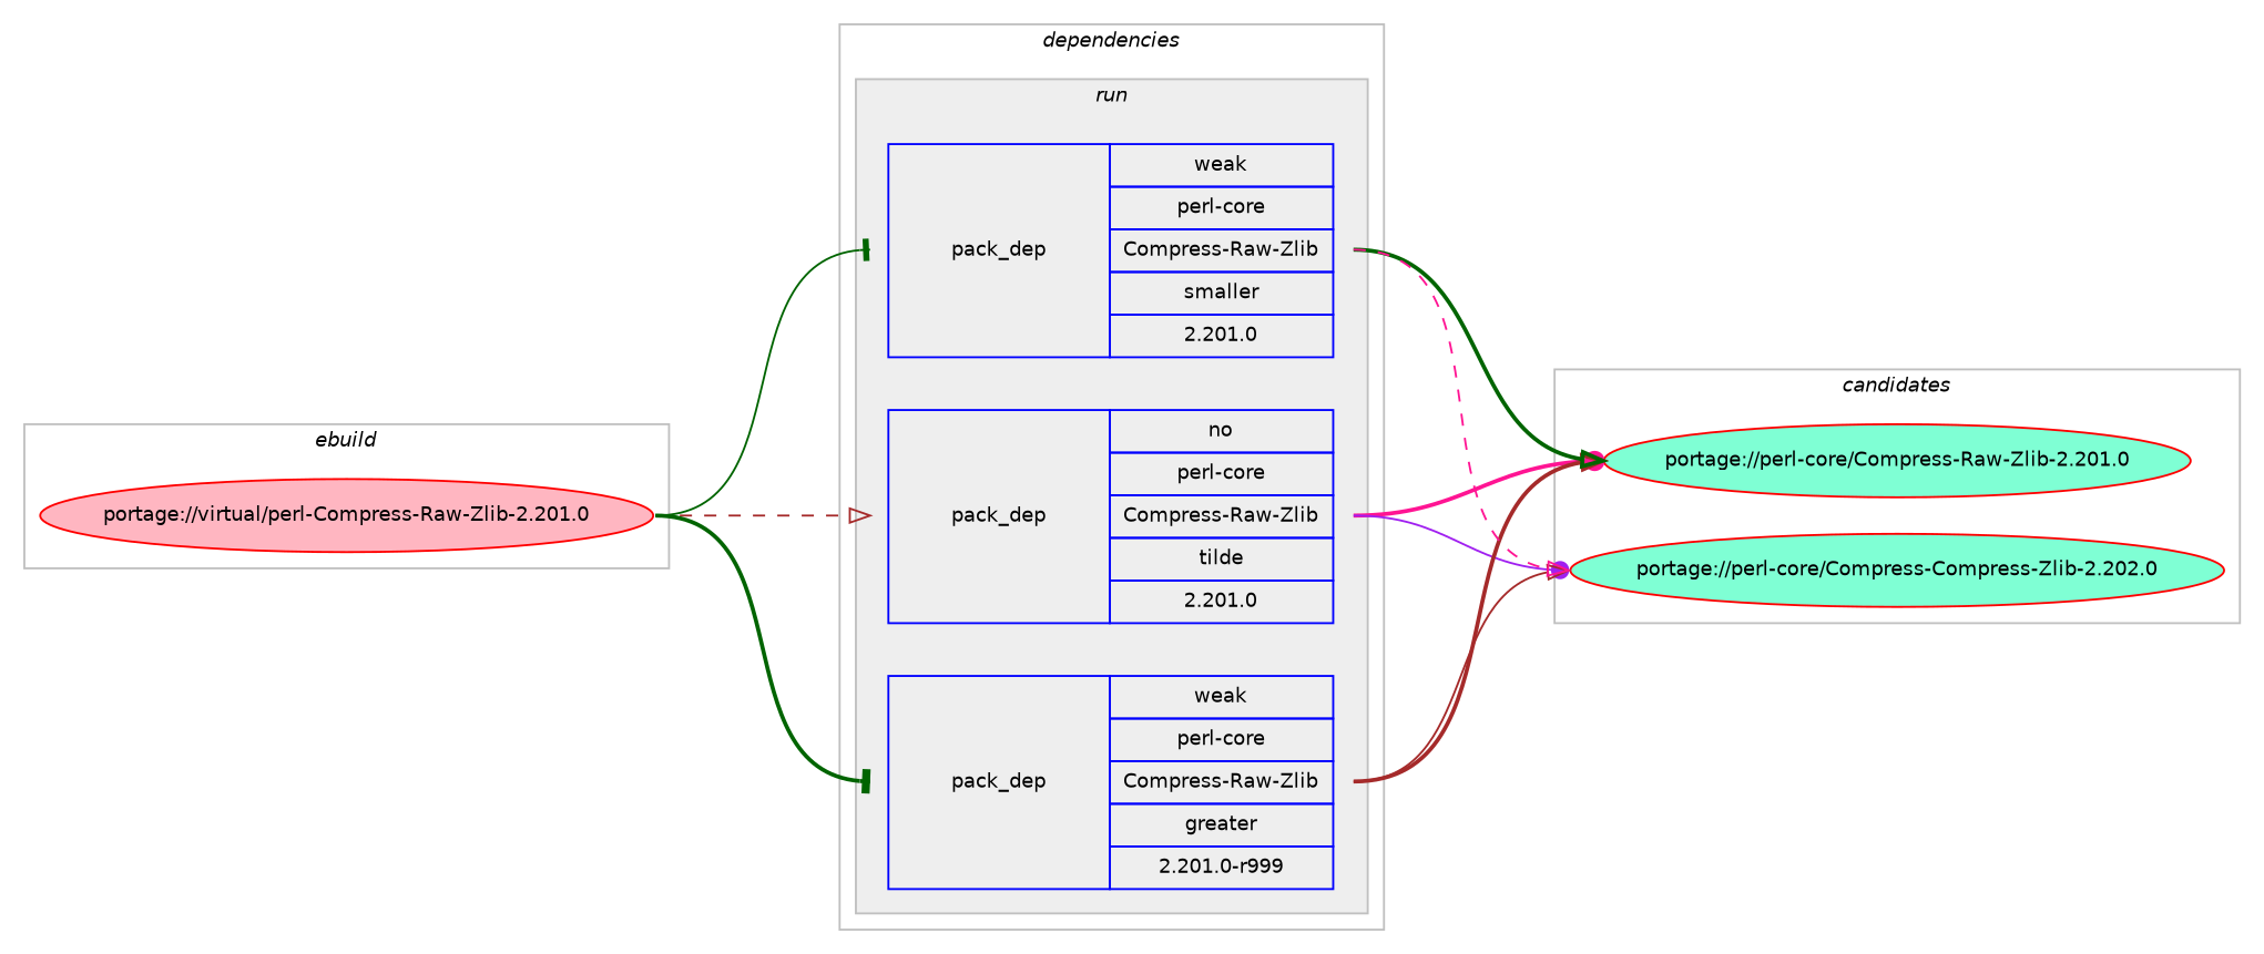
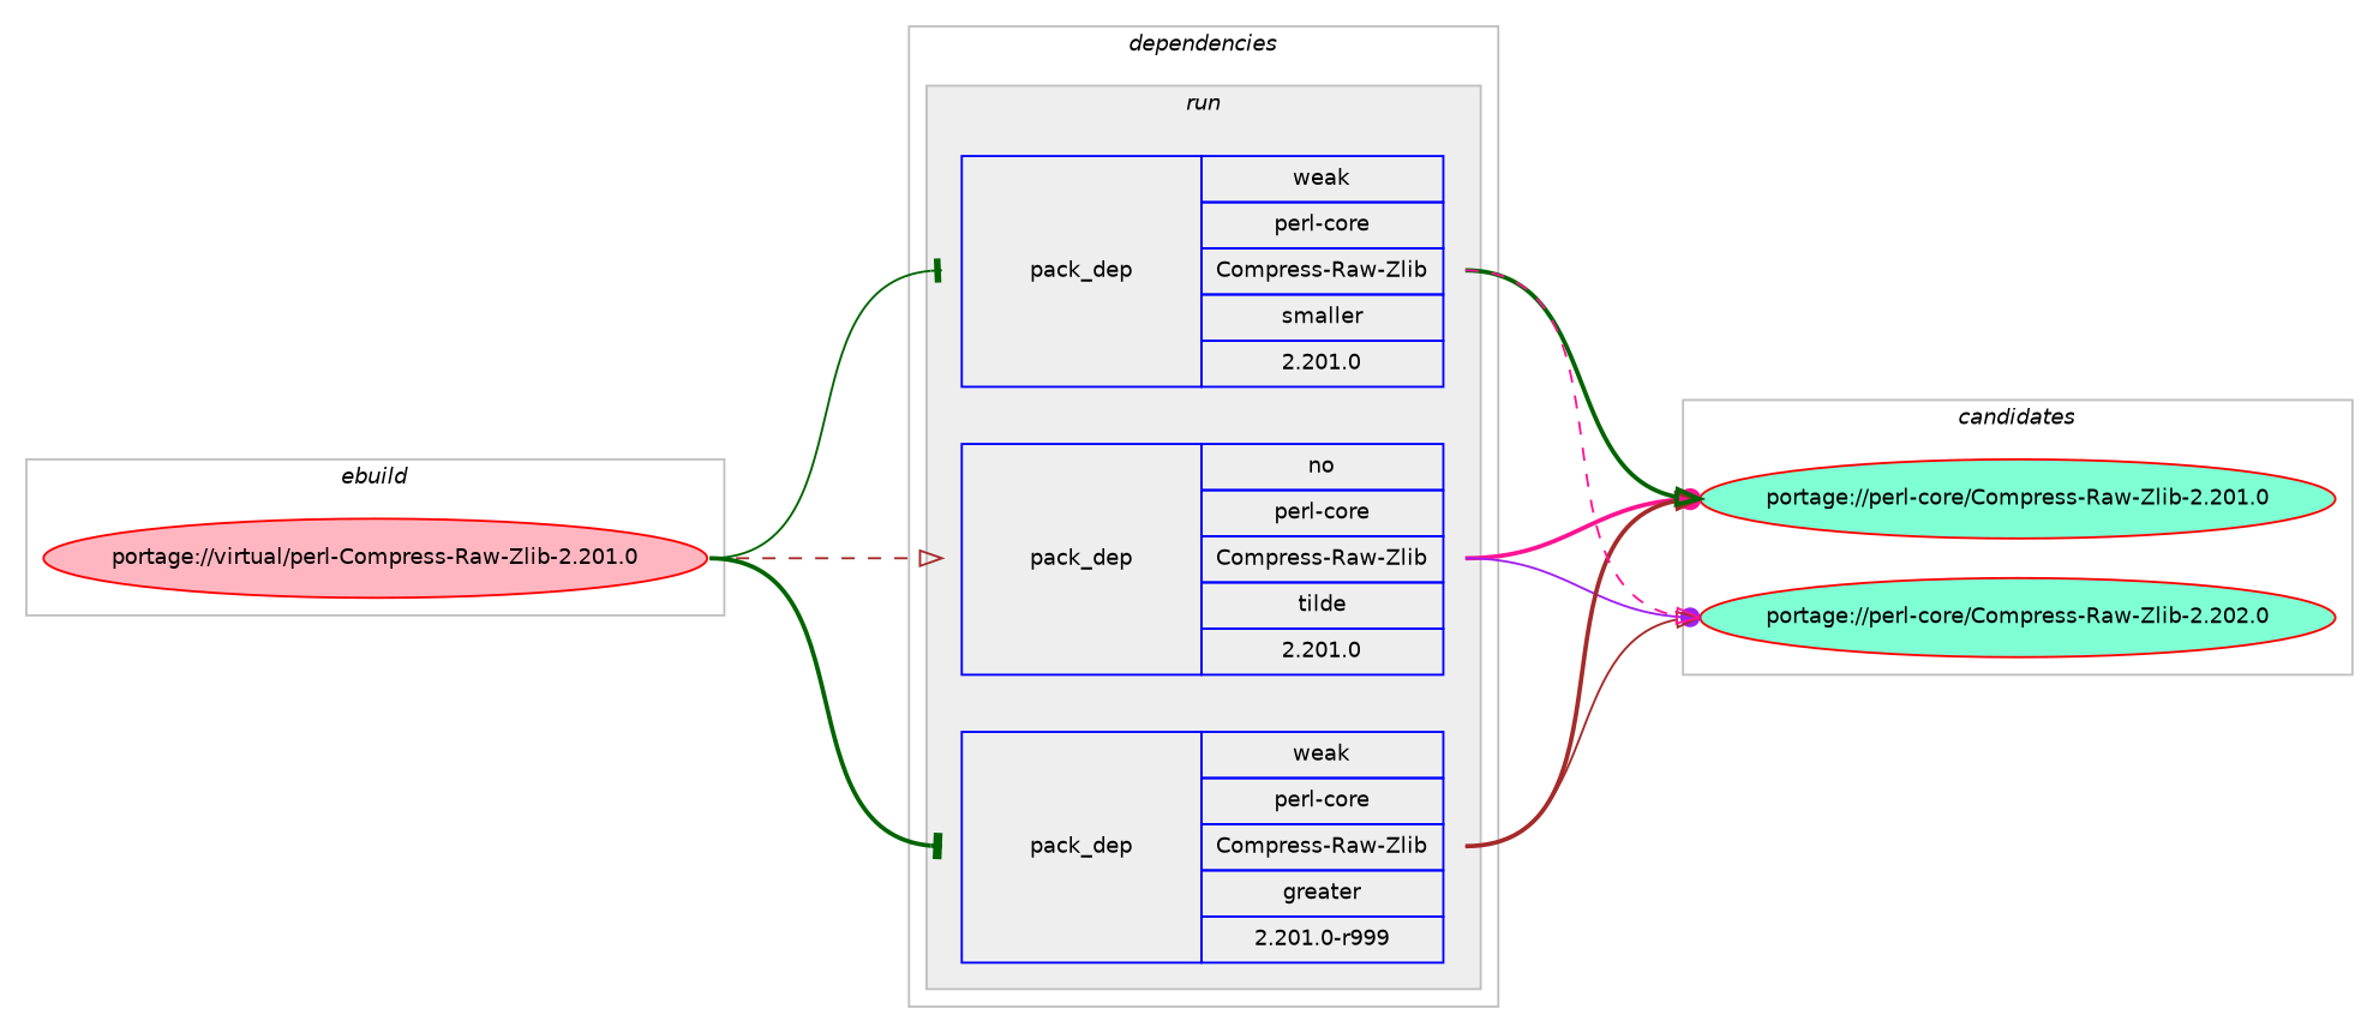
  digraph {
    compound=true
    concentrate=true
    fontname=Helvetica
    fontsize=10
    newrank=true
    rankdir=LR
    ranksep=1.5
    node [color=red fontname=Helvetica fontsize=10]
    edge [arrowhead=onormal headport=w style=bold tailport=e weight=100 color=brown]
    n1 [label="portage://virtual/perl-Compress-Raw-Zlib-2.201.0" width=4 style=filled fillcolor=lightpink]
    n2 [color=blue label=<<TABLE BORDER="0" CELLBORDER="1" CELLSPACING="0" CELLPADDING="4" WIDTH="220"><TR><TD ROWSPAN="6" CELLPADDING="30">pack_dep</TD></TR><TR><TD WIDTH="110">no</TD></TR><TR><TD>perl-core</TD></TR><TR><TD>Compress-Raw-Zlib</TD></TR><TR><TD>tilde</TD></TR><TR><TD>2.201.0</TD></TR></TABLE>> shape=none]
    n3 [color=blue label=<<TABLE BORDER="0" CELLBORDER="1" CELLSPACING="0" CELLPADDING="4" WIDTH="220"><TR><TD ROWSPAN="6" CELLPADDING="30">pack_dep</TD></TR><TR><TD WIDTH="110">weak</TD></TR><TR><TD>perl-core</TD></TR><TR><TD>Compress-Raw-Zlib</TD></TR><TR><TD>greater</TD></TR><TR><TD>2.201.0-r999</TD></TR></TABLE>> shape=none]
    n4 [color=blue label=<<TABLE BORDER="0" CELLBORDER="1" CELLSPACING="0" CELLPADDING="4" WIDTH="220"><TR><TD ROWSPAN="6" CELLPADDING="30">pack_dep</TD></TR><TR><TD WIDTH="110">weak</TD></TR><TR><TD>perl-core</TD></TR><TR><TD>Compress-Raw-Zlib</TD></TR><TR><TD>smaller</TD></TR><TR><TD>2.201.0</TD></TR></TABLE>> shape=none]
    n5 [label="portage://perl-core/Compress-Raw-Zlib-2.201.0" width=4 style=filled fillcolor=aquamarine]
-   n6 [label="portage://perl-core/Compress-Compress-Zlib-2.202.0" width=4 style=filled fillcolor=aquamarine]
+   n6 [label="portage://perl-core/Compress-Raw-Zlib-2.202.0" width=4 style=filled fillcolor=aquamarine]
    subgraph cluster_1 {
      color=gray
      label=<<i>ebuild</i>>
      rank=same
      n1
    }
    subgraph cluster_2 {
      color=gray
      label=<<i>dependencies</i>>
      subgraph cluster_3 {
        color=gray
        fillcolor="#eeeeee"
        label=<<i>compile</i>>
        style=filled
      }
      subgraph cluster_4 {
        color=gray
        fillcolor="#eeeeee"
        label=<<i>compile and run</i>>
        style=filled
      }
      subgraph cluster_5 {
        color=gray
        fillcolor="#eeeeee"
        label=<<i>run</i>>
        style=filled
        subgraph sub_6 {
          color=gray
          fillcolor="#eeeeee"
          label=<<i>run</i>>
          style=filled
          n2
        }
        subgraph sub_7 {
          color=gray
          fillcolor="#eeeeee"
          label=<<i>run</i>>
          style=filled
          n3
        }
        subgraph sub_8 {
          color=gray
          fillcolor="#eeeeee"
          label=<<i>run</i>>
          style=filled
          n4
        }
      }
    }
    subgraph cluster_9 {
      color=gray
      label=<<i>candidates</i>>
      rank=same
      subgraph sub_10 {
        color=black
        label=<<i>candidates</i>>
        nodesep=1
        rank=same
        n5
        n6
      }
      subgraph sub_11 {
        color=black
        label=<<i>candidates</i>>
        nodesep=1
        rank=same
        n5
        n6
      }
      subgraph sub_12 {
        color=black
        label=<<i>candidates</i>>
        nodesep=1
        rank=same
        n5
        n6
      }
    }
    n1 -> n2 [style=dashed weight=20]
    n1 -> n3 [arrowhead=tee weight=20 color=darkgreen]
    n1 -> n4 [arrowhead=tee style=solid weight=20 color=darkgreen]
    n2 -> n5 [arrowhead=dot color=deeppink]
    n2 -> n6 [arrowhead=dot style=solid color=purple]
    n3 -> n5
    n3 -> n6 [style=solid]
    n4 -> n5 [color=darkgreen]
    n4 -> n6 [style=dashed color=deeppink]
  }
